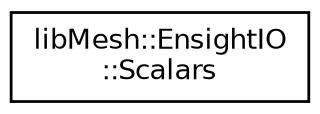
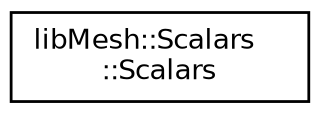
  digraph {
    rankdir=LR
-   n1 [color=black fillcolor=white fontname=Helvetica fontsize=10 height=0.2 label="libMesh::EnsightIO\l::Scalars" shape=record style=filled width=0.4]
+   n1 [color=black fillcolor=white fontname=Helvetica fontsize=10 height=0.2 label="libMesh::Scalars\l::Scalars" shape=record style=filled width=0.4]
  }
